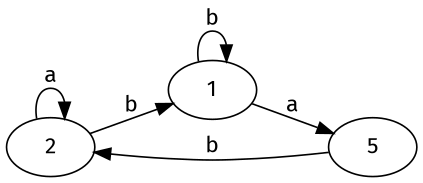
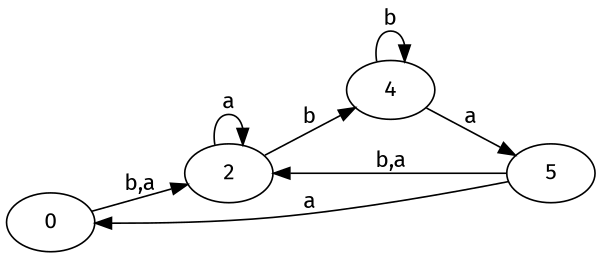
  digraph {
    d2tdocpreamble="\usetikzlibrary{automata}"
    d2tfigpreamble="\tikzstyle{every state}= [ draw=blue!50,very thick,fill=blue!20]  \tikzstyle{auto}= [fill=white]"
    fontname="Fira Sans"
    rankdir=LR
    ranksep=0.5
    node [fontname="Fira Sans" style=state]
    edge [fontname="Fira Sans" lblstyle=auto topath="bend right"]
+   n1 [label=0]
    n2 [label=2 style="state, initial, accepting"]
-   n3 [label=1]
+   n3 [label=4]
    n4 [label=5]
+   n1 -> n2 [label="b,a"]
    n2 -> n2 [label=a topath="loop above"]
    n2 -> n3 [label=b]
    n3 -> n3 [label=b topath="loop above"]
    n3 -> n4 [label=a]
-   n4 -> n2 [label=b]
+   n4 -> n1 [label=a]
+   n4 -> n2 [label="b,a"]
  }
